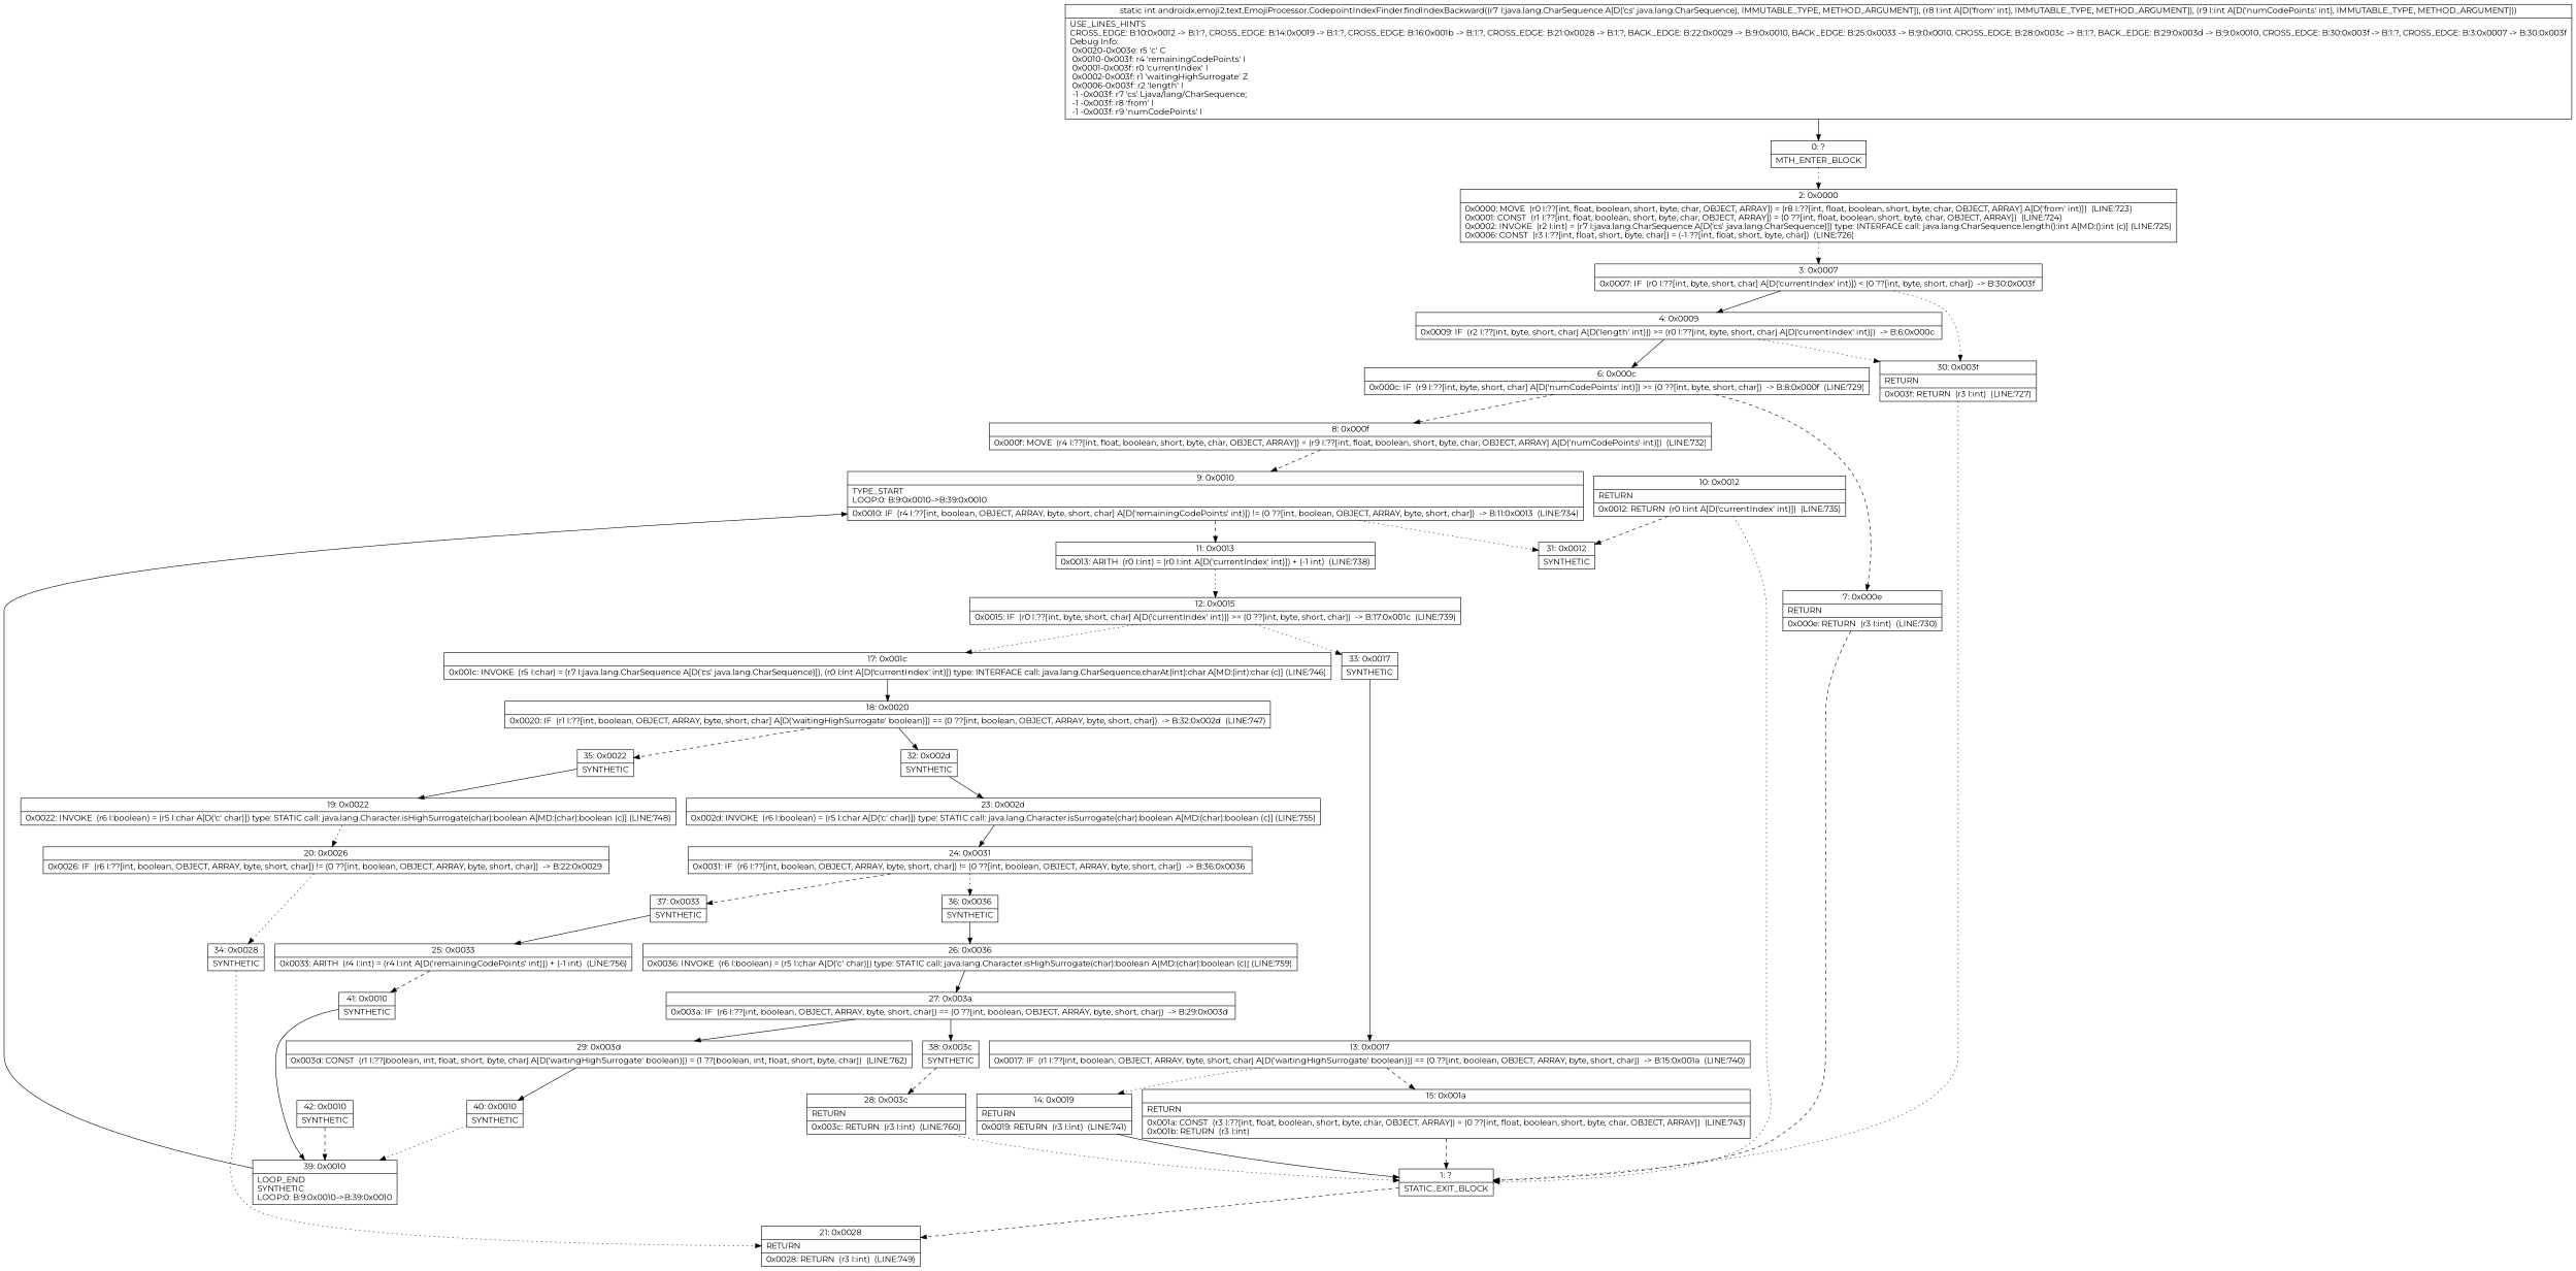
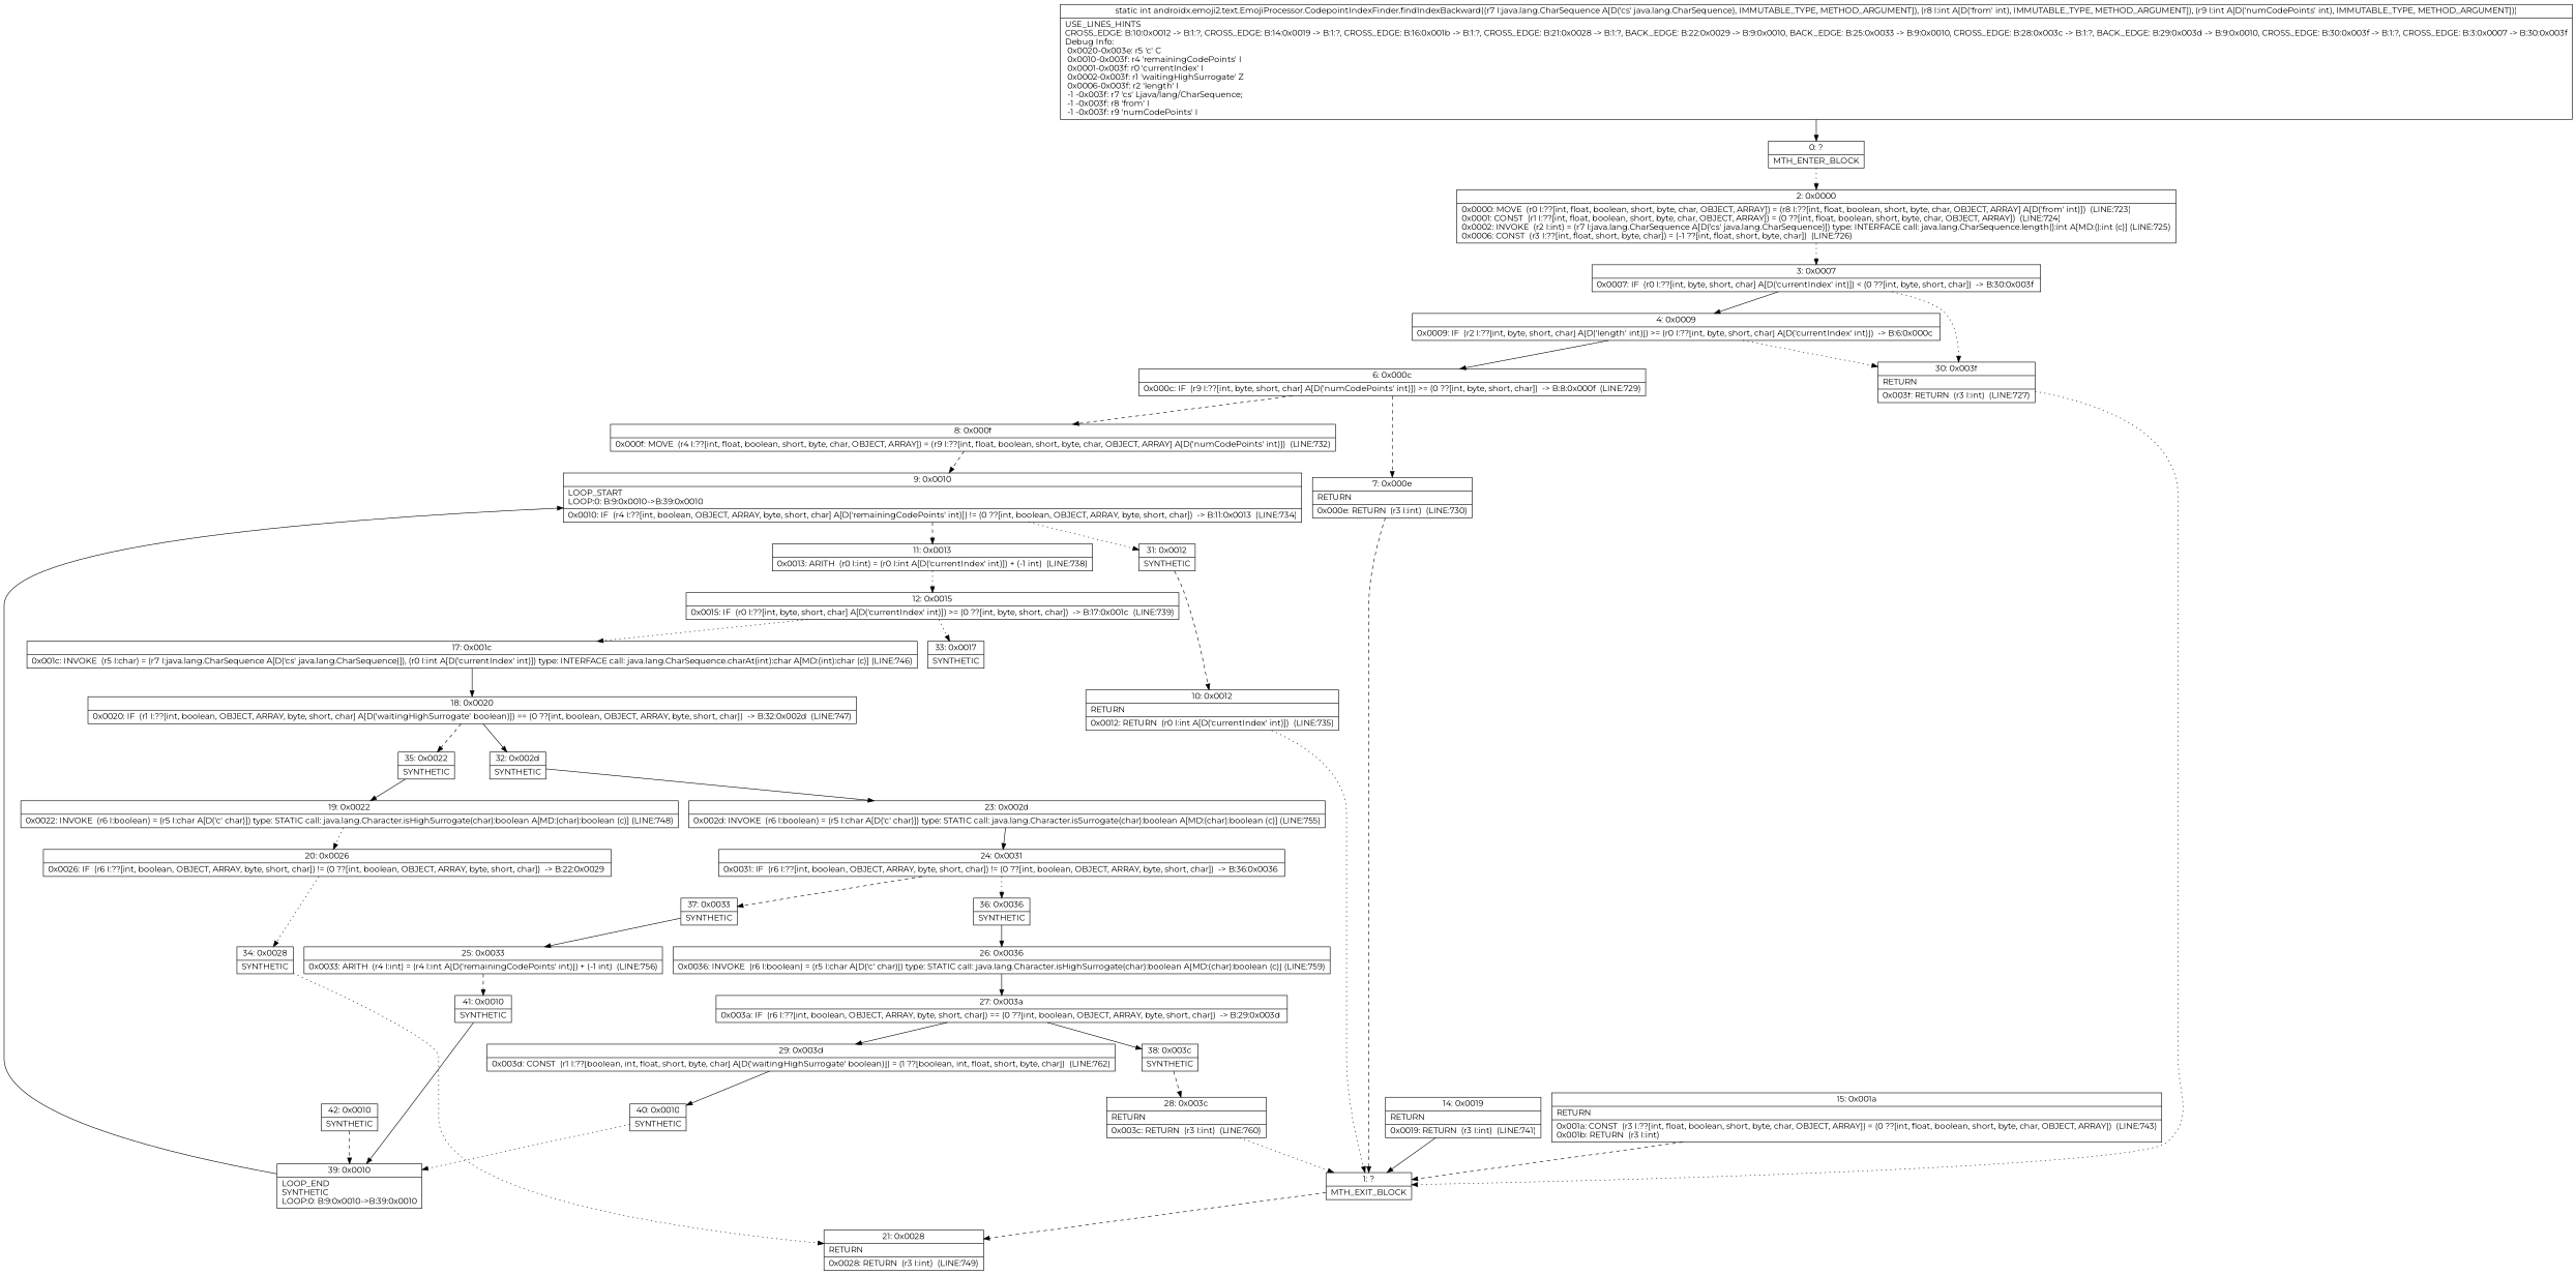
  digraph {
    fontname=Montserrat
    node [fontname=Montserrat shape=record]
    edge [fontname=Montserrat style=solid]
    n1 [label="{0\:\ ?|MTH_ENTER_BLOCK\l}"]
    n2 [label="{2\:\ 0x0000|0x0000: MOVE  (r0 I:??[int, float, boolean, short, byte, char, OBJECT, ARRAY]) = (r8 I:??[int, float, boolean, short, byte, char, OBJECT, ARRAY] A[D('from' int)])  (LINE:723)\l0x0001: CONST  (r1 I:??[int, float, boolean, short, byte, char, OBJECT, ARRAY]) = (0 ??[int, float, boolean, short, byte, char, OBJECT, ARRAY])  (LINE:724)\l0x0002: INVOKE  (r2 I:int) = (r7 I:java.lang.CharSequence A[D('cs' java.lang.CharSequence)]) type: INTERFACE call: java.lang.CharSequence.length():int A[MD:():int (c)] (LINE:725)\l0x0006: CONST  (r3 I:??[int, float, short, byte, char]) = (\-1 ??[int, float, short, byte, char])  (LINE:726)\l}"]
    n3 [label="{3\:\ 0x0007|0x0007: IF  (r0 I:??[int, byte, short, char] A[D('currentIndex' int)]) \< (0 ??[int, byte, short, char])  \-\> B:30:0x003f \l}"]
    n4 [label="{4\:\ 0x0009|0x0009: IF  (r2 I:??[int, byte, short, char] A[D('length' int)]) \>= (r0 I:??[int, byte, short, char] A[D('currentIndex' int)])  \-\> B:6:0x000c \l}"]
    n5 [label="{30\:\ 0x003f|RETURN\l|0x003f: RETURN  (r3 I:int)  (LINE:727)\l}"]
    n6 [label="{6\:\ 0x000c|0x000c: IF  (r9 I:??[int, byte, short, char] A[D('numCodePoints' int)]) \>= (0 ??[int, byte, short, char])  \-\> B:8:0x000f  (LINE:729)\l}"]
-   n7 [label="{1\:\ ?|STATIC_EXIT_BLOCK\l}"]
+   n7 [label="{1\:\ ?|MTH_EXIT_BLOCK\l}"]
    n8 [label="{7\:\ 0x000e|RETURN\l|0x000e: RETURN  (r3 I:int)  (LINE:730)\l}"]
    n9 [label="{8\:\ 0x000f|0x000f: MOVE  (r4 I:??[int, float, boolean, short, byte, char, OBJECT, ARRAY]) = (r9 I:??[int, float, boolean, short, byte, char, OBJECT, ARRAY] A[D('numCodePoints' int)])  (LINE:732)\l}"]
-   n10 [label="{9\:\ 0x0010|TYPE_START\lLOOP:0: B:9:0x0010\-\>B:39:0x0010\l|0x0010: IF  (r4 I:??[int, boolean, OBJECT, ARRAY, byte, short, char] A[D('remainingCodePoints' int)]) != (0 ??[int, boolean, OBJECT, ARRAY, byte, short, char])  \-\> B:11:0x0013  (LINE:734)\l}"]
+   n10 [label="{9\:\ 0x0010|LOOP_START\lLOOP:0: B:9:0x0010\-\>B:39:0x0010\l|0x0010: IF  (r4 I:??[int, boolean, OBJECT, ARRAY, byte, short, char] A[D('remainingCodePoints' int)]) != (0 ??[int, boolean, OBJECT, ARRAY, byte, short, char])  \-\> B:11:0x0013  (LINE:734)\l}"]
    n11 [label="{21\:\ 0x0028|RETURN\l|0x0028: RETURN  (r3 I:int)  (LINE:749)\l}"]
    n12 [label="{11\:\ 0x0013|0x0013: ARITH  (r0 I:int) = (r0 I:int A[D('currentIndex' int)]) + (\-1 int)  (LINE:738)\l}"]
    n13 [label="{31\:\ 0x0012|SYNTHETIC\l}"]
    n14 [label="{12\:\ 0x0015|0x0015: IF  (r0 I:??[int, byte, short, char] A[D('currentIndex' int)]) \>= (0 ??[int, byte, short, char])  \-\> B:17:0x001c  (LINE:739)\l}"]
    n15 [label="{10\:\ 0x0012|RETURN\l|0x0012: RETURN  (r0 I:int A[D('currentIndex' int)])  (LINE:735)\l}"]
    n16 [label="{17\:\ 0x001c|0x001c: INVOKE  (r5 I:char) = (r7 I:java.lang.CharSequence A[D('cs' java.lang.CharSequence)]), (r0 I:int A[D('currentIndex' int)]) type: INTERFACE call: java.lang.CharSequence.charAt(int):char A[MD:(int):char (c)] (LINE:746)\l}"]
    n17 [label="{33\:\ 0x0017|SYNTHETIC\l}"]
    n18 [label="{18\:\ 0x0020|0x0020: IF  (r1 I:??[int, boolean, OBJECT, ARRAY, byte, short, char] A[D('waitingHighSurrogate' boolean)]) == (0 ??[int, boolean, OBJECT, ARRAY, byte, short, char])  \-\> B:32:0x002d  (LINE:747)\l}"]
-   n19 [label="{13\:\ 0x0017|0x0017: IF  (r1 I:??[int, boolean, OBJECT, ARRAY, byte, short, char] A[D('waitingHighSurrogate' boolean)]) == (0 ??[int, boolean, OBJECT, ARRAY, byte, short, char])  \-\> B:15:0x001a  (LINE:740)\l}"]
    n20 [label="{32\:\ 0x002d|SYNTHETIC\l}"]
    n21 [label="{35\:\ 0x0022|SYNTHETIC\l}"]
    n22 [label="{23\:\ 0x002d|0x002d: INVOKE  (r6 I:boolean) = (r5 I:char A[D('c' char)]) type: STATIC call: java.lang.Character.isSurrogate(char):boolean A[MD:(char):boolean (c)] (LINE:755)\l}"]
    n23 [label="{19\:\ 0x0022|0x0022: INVOKE  (r6 I:boolean) = (r5 I:char A[D('c' char)]) type: STATIC call: java.lang.Character.isHighSurrogate(char):boolean A[MD:(char):boolean (c)] (LINE:748)\l}"]
    n24 [label="{24\:\ 0x0031|0x0031: IF  (r6 I:??[int, boolean, OBJECT, ARRAY, byte, short, char]) != (0 ??[int, boolean, OBJECT, ARRAY, byte, short, char])  \-\> B:36:0x0036 \l}"]
    n25 [label="{36\:\ 0x0036|SYNTHETIC\l}"]
    n26 [label="{37\:\ 0x0033|SYNTHETIC\l}"]
    n27 [label="{26\:\ 0x0036|0x0036: INVOKE  (r6 I:boolean) = (r5 I:char A[D('c' char)]) type: STATIC call: java.lang.Character.isHighSurrogate(char):boolean A[MD:(char):boolean (c)] (LINE:759)\l}"]
    n28 [label="{25\:\ 0x0033|0x0033: ARITH  (r4 I:int) = (r4 I:int A[D('remainingCodePoints' int)]) + (\-1 int)  (LINE:756)\l}"]
    n29 [label="{27\:\ 0x003a|0x003a: IF  (r6 I:??[int, boolean, OBJECT, ARRAY, byte, short, char]) == (0 ??[int, boolean, OBJECT, ARRAY, byte, short, char])  \-\> B:29:0x003d \l}"]
    n30 [label="{29\:\ 0x003d|0x003d: CONST  (r1 I:??[boolean, int, float, short, byte, char] A[D('waitingHighSurrogate' boolean)]) = (1 ??[boolean, int, float, short, byte, char])  (LINE:762)\l}"]
    n31 [label="{38\:\ 0x003c|SYNTHETIC\l}"]
    n32 [label="{40\:\ 0x0010|SYNTHETIC\l}"]
    n33 [label="{28\:\ 0x003c|RETURN\l|0x003c: RETURN  (r3 I:int)  (LINE:760)\l}"]
    n34 [label="{39\:\ 0x0010|LOOP_END\lSYNTHETIC\lLOOP:0: B:9:0x0010\-\>B:39:0x0010\l}"]
    n35 [label="{41\:\ 0x0010|SYNTHETIC\l}"]
    n36 [label="{20\:\ 0x0026|0x0026: IF  (r6 I:??[int, boolean, OBJECT, ARRAY, byte, short, char]) != (0 ??[int, boolean, OBJECT, ARRAY, byte, short, char])  \-\> B:22:0x0029 \l}"]
    n37 [label="{34\:\ 0x0028|SYNTHETIC\l}"]
    n38 [label="{42\:\ 0x0010|SYNTHETIC\l}"]
    n39 [label="{14\:\ 0x0019|RETURN\l|0x0019: RETURN  (r3 I:int)  (LINE:741)\l}"]
    n40 [label="{15\:\ 0x001a|RETURN\l|0x001a: CONST  (r3 I:??[int, float, boolean, short, byte, char, OBJECT, ARRAY]) = (0 ??[int, float, boolean, short, byte, char, OBJECT, ARRAY])  (LINE:743)\l0x001b: RETURN  (r3 I:int) \l}"]
    n41 [label="{static int androidx.emoji2.text.EmojiProcessor.CodepointIndexFinder.findIndexBackward((r7 I:java.lang.CharSequence A[D('cs' java.lang.CharSequence), IMMUTABLE_TYPE, METHOD_ARGUMENT]), (r8 I:int A[D('from' int), IMMUTABLE_TYPE, METHOD_ARGUMENT]), (r9 I:int A[D('numCodePoints' int), IMMUTABLE_TYPE, METHOD_ARGUMENT]))  | USE_LINES_HINTS\lCROSS_EDGE: B:10:0x0012 \-\> B:1:?, CROSS_EDGE: B:14:0x0019 \-\> B:1:?, CROSS_EDGE: B:16:0x001b \-\> B:1:?, CROSS_EDGE: B:21:0x0028 \-\> B:1:?, BACK_EDGE: B:22:0x0029 \-\> B:9:0x0010, BACK_EDGE: B:25:0x0033 \-\> B:9:0x0010, CROSS_EDGE: B:28:0x003c \-\> B:1:?, BACK_EDGE: B:29:0x003d \-\> B:9:0x0010, CROSS_EDGE: B:30:0x003f \-\> B:1:?, CROSS_EDGE: B:3:0x0007 \-\> B:30:0x003f\lDebug Info:\l  0x0020\-0x003e: r5 'c' C\l  0x0010\-0x003f: r4 'remainingCodePoints' I\l  0x0001\-0x003f: r0 'currentIndex' I\l  0x0002\-0x003f: r1 'waitingHighSurrogate' Z\l  0x0006\-0x003f: r2 'length' I\l  \-1 \-0x003f: r7 'cs' Ljava\/lang\/CharSequence;\l  \-1 \-0x003f: r8 'from' I\l  \-1 \-0x003f: r9 'numCodePoints' I\l}"]
    n1 -> n2 [style=dotted]
    n2 -> n3 [style=dotted]
    n3 -> n4
    n3 -> n5 [style=dotted]
    n4 -> n5 [style=dotted]
    n4 -> n6
    n5 -> n7 [style=dotted]
    n6 -> n8 [style=dashed]
    n6 -> n9 [style=dashed]
    n7 -> n11 [style=dashed]
    n8 -> n7 [style=dashed]
    n9 -> n10 [style=dashed]
    n10 -> n12 [style=dashed]
    n10 -> n13 [style=dotted]
    n12 -> n14 [style=dotted]
-   n15 -> n13 [style=dashed]
+   n13 -> n15 [style=dashed]
    n14 -> n16 [style=dotted]
    n14 -> n17 [style=dotted]
    n15 -> n7 [style=dotted]
    n16 -> n18
-   n17 -> n19
    n18 -> n20
    n18 -> n21 [style=dashed]
-   n19 -> n39 [style=dotted]
-   n19 -> n40 [style=dashed]
    n20 -> n22
    n21 -> n23
    n22 -> n24
    n23 -> n36 [style=dotted]
    n24 -> n25 [style=dotted]
    n24 -> n26 [style=dashed]
    n25 -> n27
    n26 -> n28
    n27 -> n29
    n28 -> n35 [style=dashed]
    n29 -> n30
    n29 -> n31
    n30 -> n32
    n31 -> n33 [style=dashed]
    n32 -> n34 [style=dotted]
    n33 -> n7 [style=dotted]
    n34 -> n10
    n35 -> n34
    n36 -> n37 [style=dotted]
    n37 -> n11 [style=dotted]
    n38 -> n34 [style=dashed]
    n39 -> n7
    n40 -> n7 [style=dashed]
    n41 -> n1
  }
